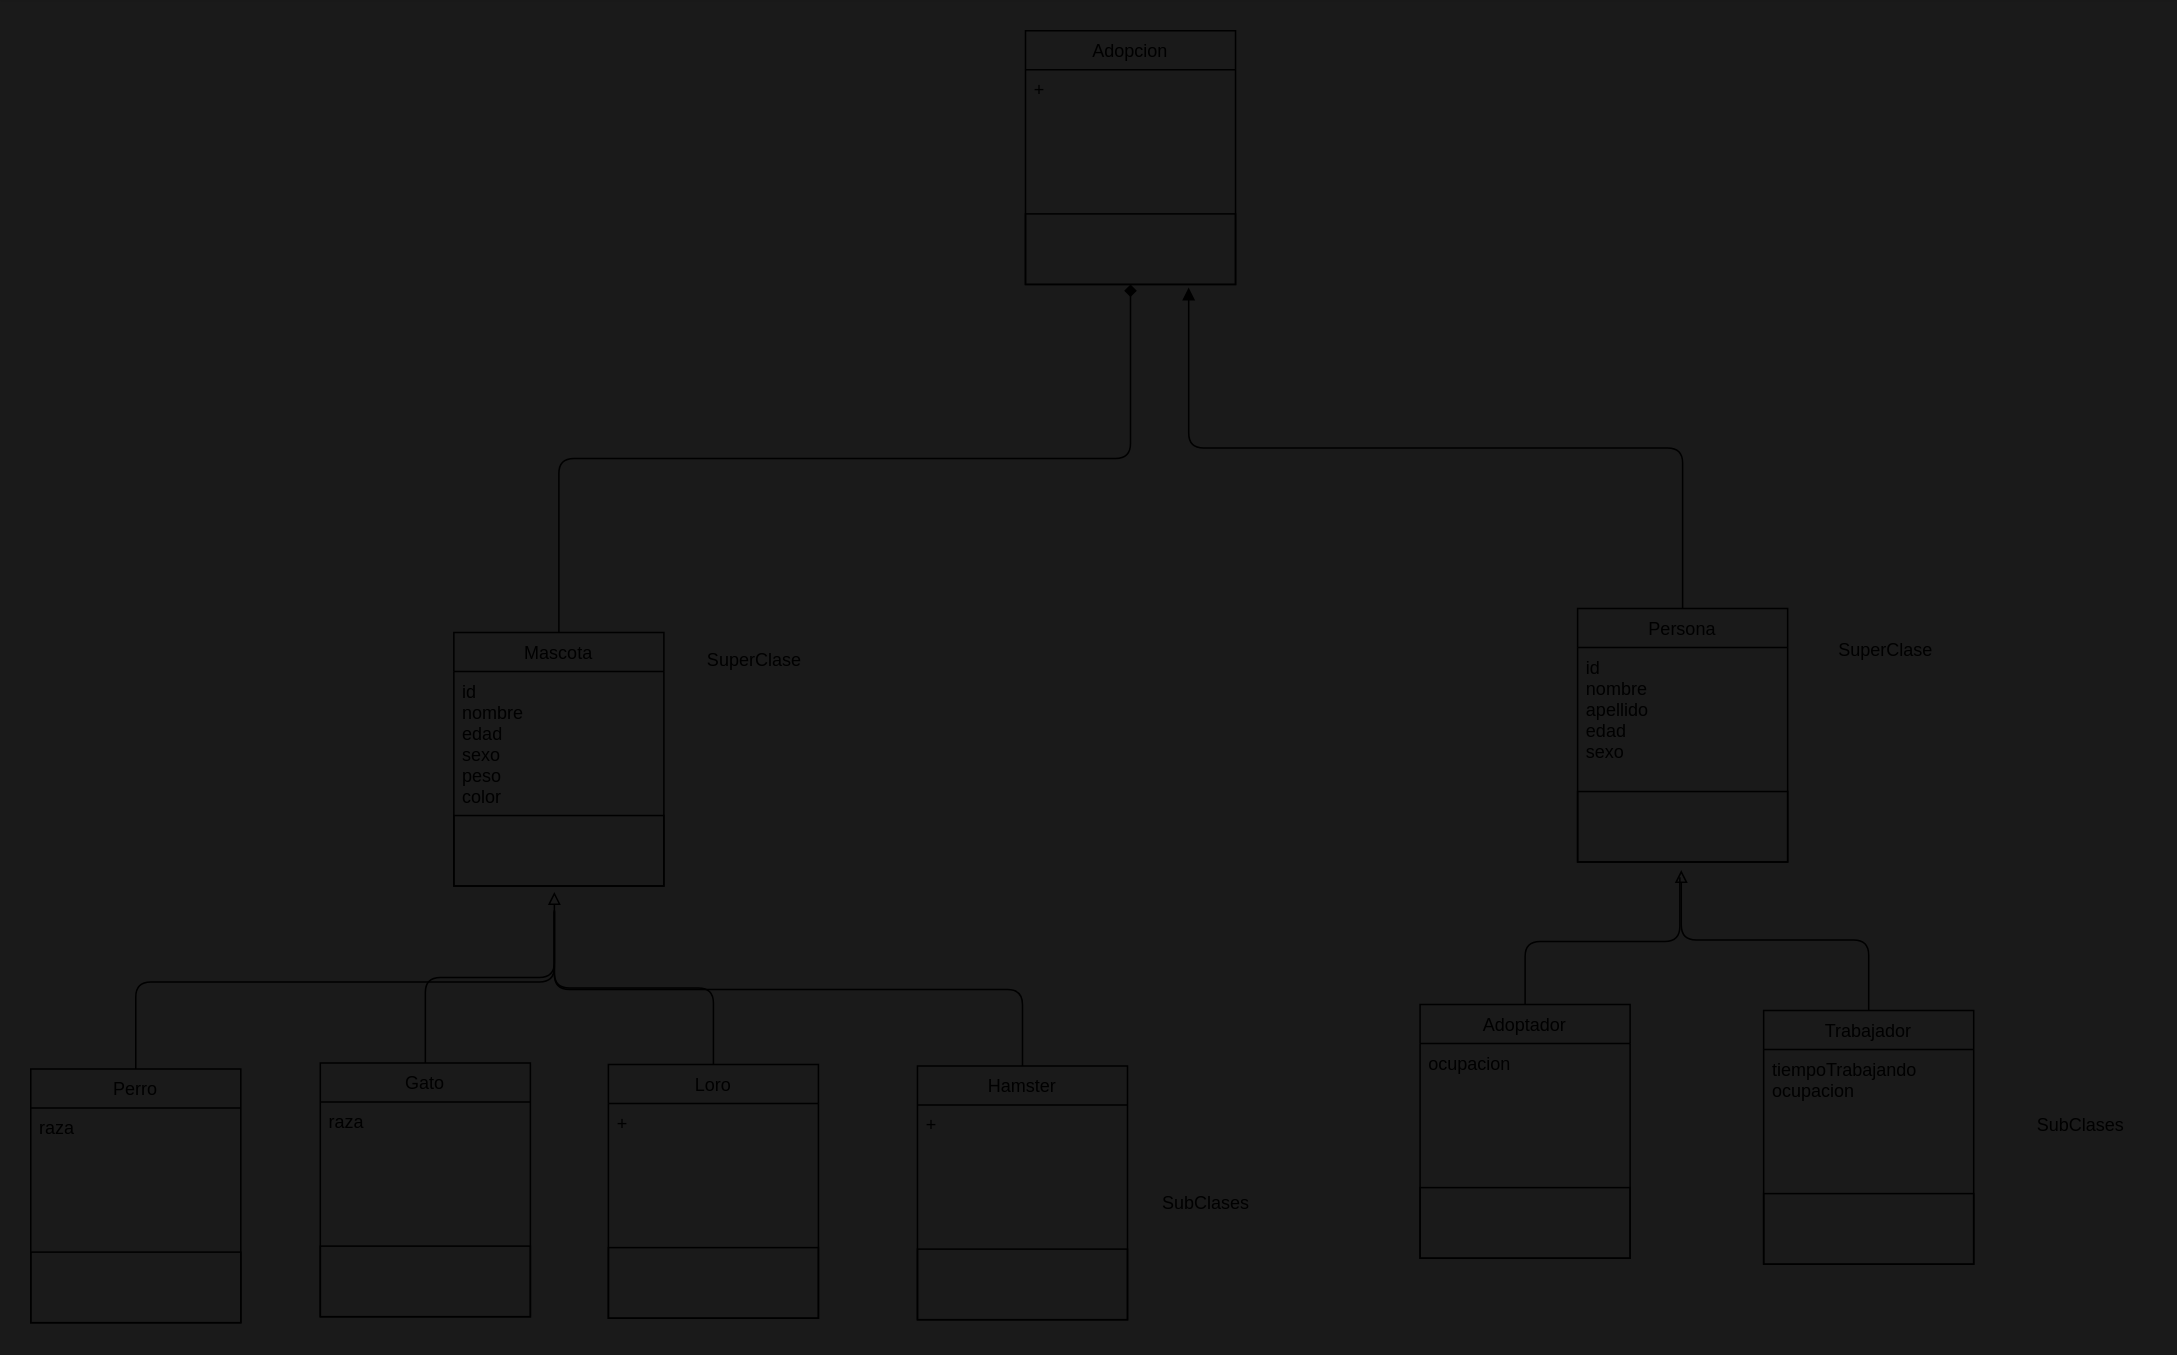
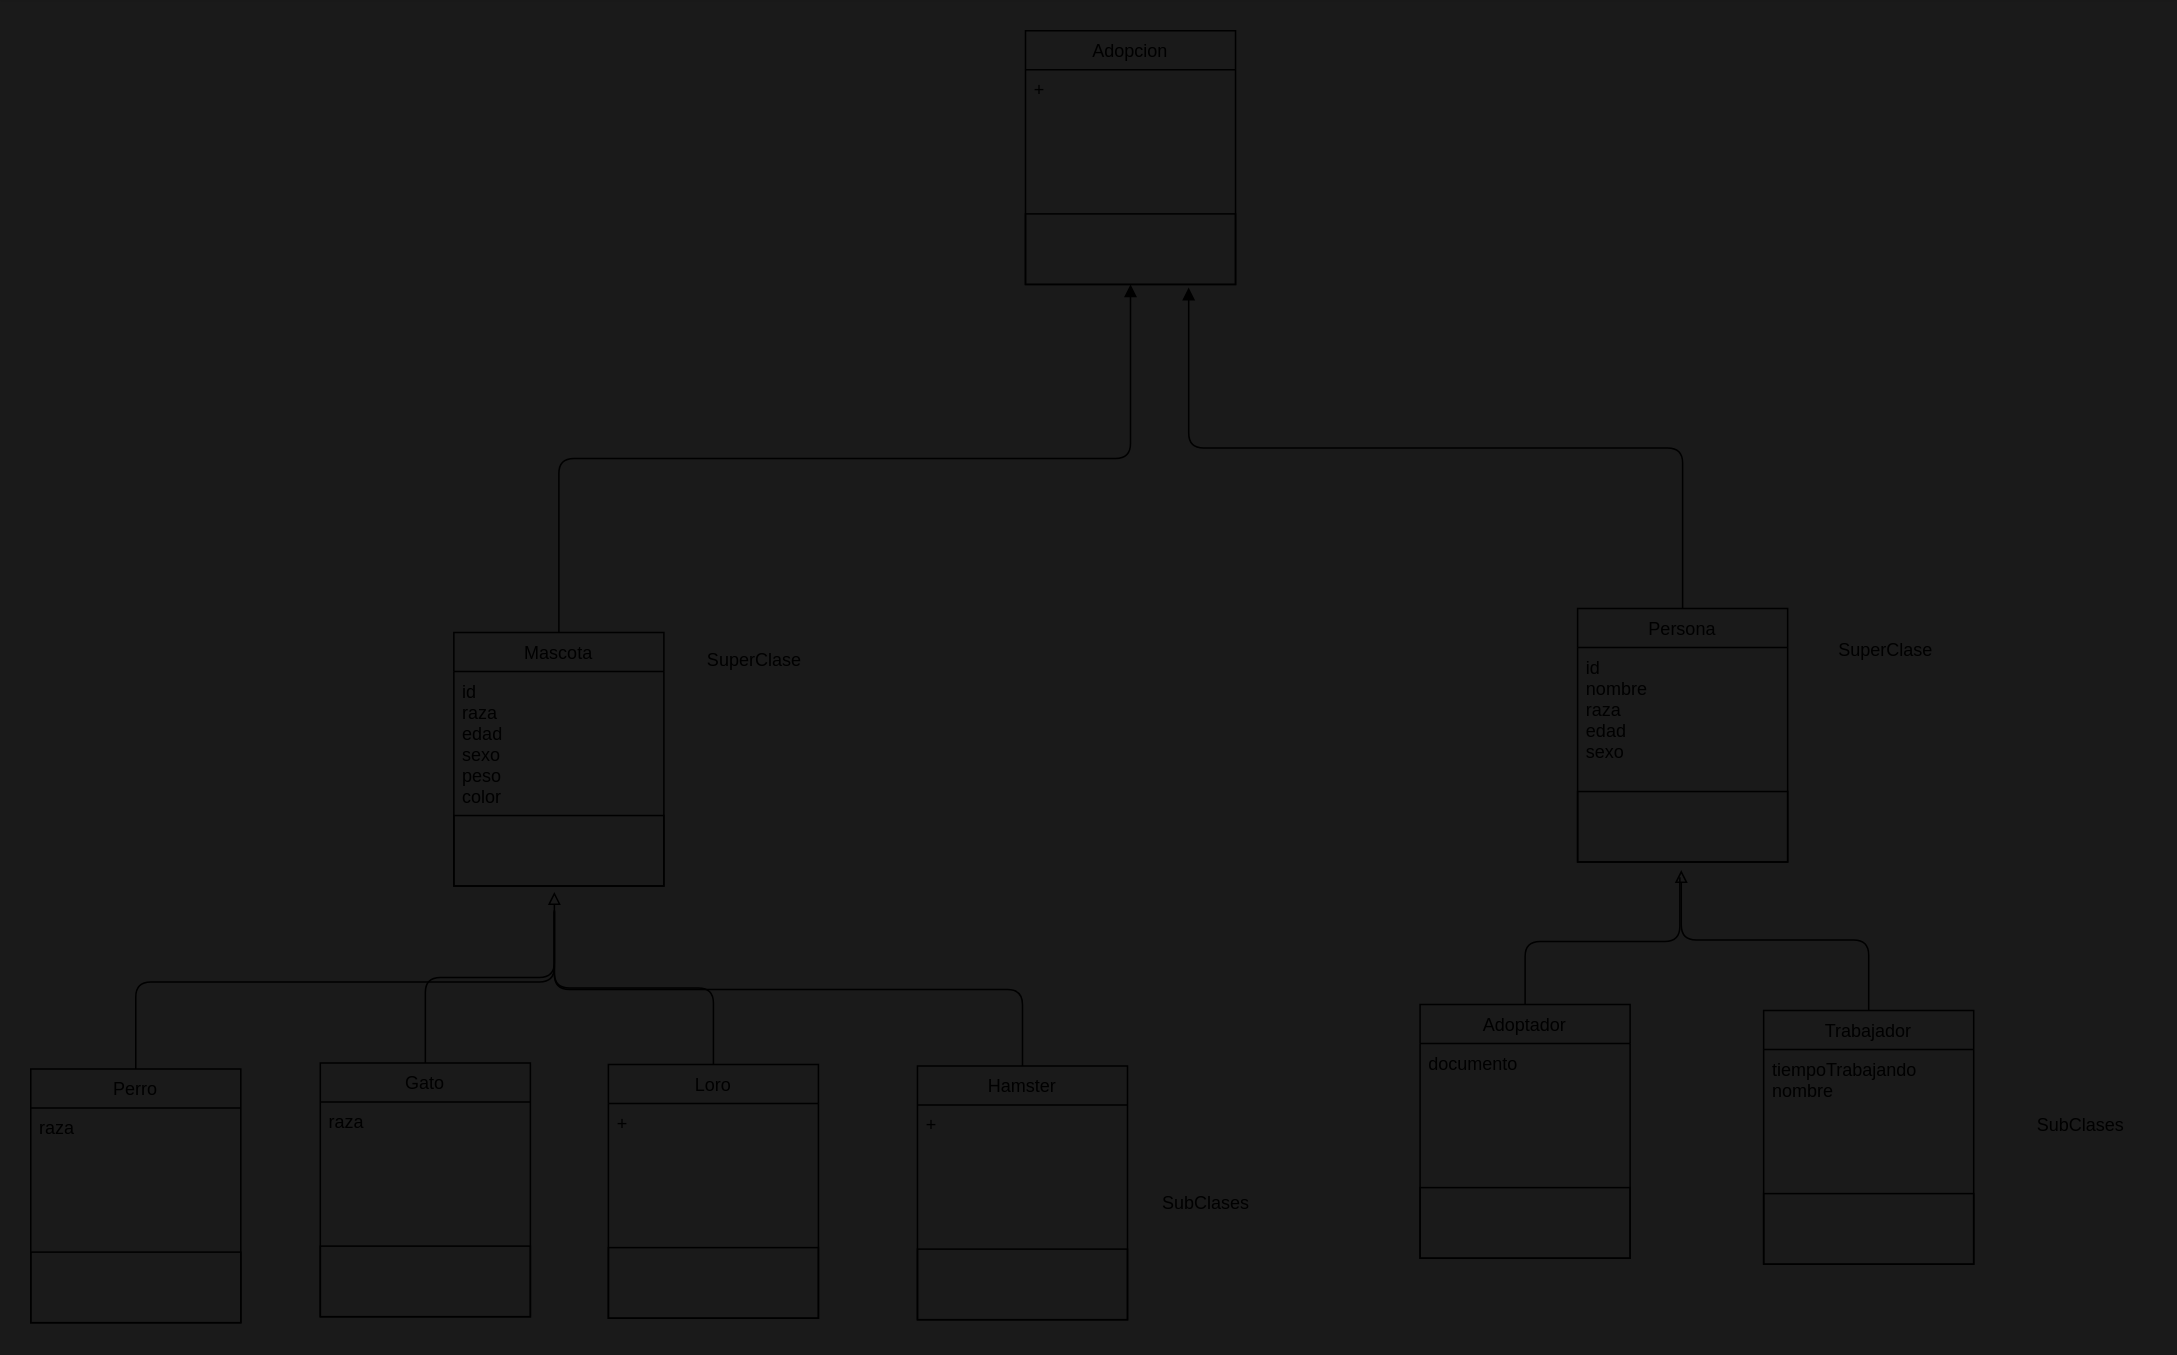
  <mxCell id="0" />
  <mxCell id="1" parent="0" />
- <mxCell id="2" style="edgeStyle=elbowEdgeStyle;elbow=vertical;html=1;entryX=0.5;entryY=1;entryDx=0;entryDy=0;endArrow=diamond;endFill=1;" edge="1" parent="1" source="3" target="34"><mxGeometry relative="1" as="geometry"><Array as="points" /></mxGeometry></mxCell>
+ <mxCell id="2" style="edgeStyle=elbowEdgeStyle;elbow=vertical;html=1;entryX=0.5;entryY=1;entryDx=0;entryDy=0;endArrow=block;endFill=1;" edge="1" parent="1" source="3" target="34"><mxGeometry relative="1" as="geometry"><Array as="points" /></mxGeometry></mxCell>
  <mxCell id="3" value="Mascota" style="swimlane;fontStyle=0;childLayout=stackLayout;horizontal=1;startSize=26;fillColor=none;horizontalStack=0;resizeParent=1;resizeParentMax=0;resizeLast=0;collapsible=1;marginBottom=0;" vertex="1" parent="1"><mxGeometry x="302" y="421" width="140" height="169" as="geometry" /></mxCell>
- <mxCell id="4" value="id&#10;nombre&#10;edad&#10;sexo&#10;peso&#10;color&#10;&#10;&#10;" style="text;strokeColor=none;fillColor=none;align=left;verticalAlign=top;spacingLeft=4;spacingRight=4;overflow=hidden;rotatable=0;points=[[0,0.5],[1,0.5]];portConstraint=eastwest;" vertex="1" parent="3"><mxGeometry y="26" width="140" height="96" as="geometry" /></mxCell>
+ <mxCell id="4" value="id&#10;raza&#10;edad&#10;sexo&#10;peso&#10;color&#10;&#10;&#10;" style="text;strokeColor=none;fillColor=none;align=left;verticalAlign=top;spacingLeft=4;spacingRight=4;overflow=hidden;rotatable=0;points=[[0,0.5],[1,0.5]];portConstraint=eastwest;" vertex="1" parent="3"><mxGeometry y="26" width="140" height="96" as="geometry" /></mxCell>
  <mxCell id="5" value="" style="text;strokeColor=default;fillColor=none;align=left;verticalAlign=top;spacingLeft=4;spacingRight=4;overflow=hidden;rotatable=0;points=[[0,0.5],[1,0.5]];portConstraint=eastwest;" vertex="1" parent="3"><mxGeometry y="122" width="140" height="47" as="geometry" /></mxCell>
  <mxCell id="6" style="edgeStyle=elbowEdgeStyle;html=1;endArrow=block;endFill=0;elbow=vertical;" edge="1" parent="1" source="7"><mxGeometry relative="1" as="geometry"><mxPoint x="369" y="594" as="targetPoint" /></mxGeometry></mxCell>
  <mxCell id="7" value="Gato" style="swimlane;fontStyle=0;childLayout=stackLayout;horizontal=1;startSize=26;fillColor=none;horizontalStack=0;resizeParent=1;resizeParentMax=0;resizeLast=0;collapsible=1;marginBottom=0;" vertex="1" parent="1"><mxGeometry x="213" y="708" width="140" height="169" as="geometry" /></mxCell>
  <mxCell id="8" value="raza" style="text;strokeColor=none;fillColor=none;align=left;verticalAlign=top;spacingLeft=4;spacingRight=4;overflow=hidden;rotatable=0;points=[[0,0.5],[1,0.5]];portConstraint=eastwest;" vertex="1" parent="7"><mxGeometry y="26" width="140" height="96" as="geometry" /></mxCell>
  <mxCell id="9" value="" style="text;strokeColor=default;fillColor=none;align=left;verticalAlign=top;spacingLeft=4;spacingRight=4;overflow=hidden;rotatable=0;points=[[0,0.5],[1,0.5]];portConstraint=eastwest;" vertex="1" parent="7"><mxGeometry y="122" width="140" height="47" as="geometry" /></mxCell>
  <mxCell id="10" style="edgeStyle=elbowEdgeStyle;html=1;exitX=0.5;exitY=0;exitDx=0;exitDy=0;endArrow=none;endFill=0;elbow=vertical;" edge="1" parent="1" source="11"><mxGeometry relative="1" as="geometry"><mxPoint x="369" y="607" as="targetPoint" /><Array as="points"><mxPoint x="232" y="654" /></Array></mxGeometry></mxCell>
  <mxCell id="11" value="Perro" style="swimlane;fontStyle=0;childLayout=stackLayout;horizontal=1;startSize=26;fillColor=none;horizontalStack=0;resizeParent=1;resizeParentMax=0;resizeLast=0;collapsible=1;marginBottom=0;" vertex="1" parent="1"><mxGeometry x="20" y="712" width="140" height="169" as="geometry" /></mxCell>
  <mxCell id="12" value="raza" style="text;strokeColor=none;fillColor=none;align=left;verticalAlign=top;spacingLeft=4;spacingRight=4;overflow=hidden;rotatable=0;points=[[0,0.5],[1,0.5]];portConstraint=eastwest;" vertex="1" parent="11"><mxGeometry y="26" width="140" height="96" as="geometry" /></mxCell>
  <mxCell id="13" value="" style="text;strokeColor=default;fillColor=none;align=left;verticalAlign=top;spacingLeft=4;spacingRight=4;overflow=hidden;rotatable=0;points=[[0,0.5],[1,0.5]];portConstraint=eastwest;" vertex="1" parent="11"><mxGeometry y="122" width="140" height="47" as="geometry" /></mxCell>
  <mxCell id="14" style="edgeStyle=elbowEdgeStyle;elbow=vertical;html=1;endArrow=none;endFill=0;" edge="1" parent="1" source="15"><mxGeometry relative="1" as="geometry"><mxPoint x="369" y="606" as="targetPoint" /></mxGeometry></mxCell>
  <mxCell id="15" value="Loro" style="swimlane;fontStyle=0;childLayout=stackLayout;horizontal=1;startSize=26;fillColor=none;horizontalStack=0;resizeParent=1;resizeParentMax=0;resizeLast=0;collapsible=1;marginBottom=0;" vertex="1" parent="1"><mxGeometry x="405" y="709" width="140" height="169" as="geometry" /></mxCell>
  <mxCell id="16" value="+" style="text;strokeColor=none;fillColor=none;align=left;verticalAlign=top;spacingLeft=4;spacingRight=4;overflow=hidden;rotatable=0;points=[[0,0.5],[1,0.5]];portConstraint=eastwest;" vertex="1" parent="15"><mxGeometry y="26" width="140" height="96" as="geometry" /></mxCell>
  <mxCell id="17" value="" style="text;strokeColor=default;fillColor=none;align=left;verticalAlign=top;spacingLeft=4;spacingRight=4;overflow=hidden;rotatable=0;points=[[0,0.5],[1,0.5]];portConstraint=eastwest;" vertex="1" parent="15"><mxGeometry y="122" width="140" height="47" as="geometry" /></mxCell>
  <mxCell id="18" style="edgeStyle=elbowEdgeStyle;elbow=vertical;html=1;endArrow=none;endFill=0;" edge="1" parent="1" source="19"><mxGeometry relative="1" as="geometry"><mxPoint x="369" y="607" as="targetPoint" /></mxGeometry></mxCell>
  <mxCell id="19" value="Hamster" style="swimlane;fontStyle=0;childLayout=stackLayout;horizontal=1;startSize=26;fillColor=none;horizontalStack=0;resizeParent=1;resizeParentMax=0;resizeLast=0;collapsible=1;marginBottom=0;" vertex="1" parent="1"><mxGeometry x="611" y="710" width="140" height="169" as="geometry" /></mxCell>
  <mxCell id="20" value="+" style="text;strokeColor=none;fillColor=none;align=left;verticalAlign=top;spacingLeft=4;spacingRight=4;overflow=hidden;rotatable=0;points=[[0,0.5],[1,0.5]];portConstraint=eastwest;" vertex="1" parent="19"><mxGeometry y="26" width="140" height="96" as="geometry" /></mxCell>
  <mxCell id="21" value="" style="text;strokeColor=default;fillColor=none;align=left;verticalAlign=top;spacingLeft=4;spacingRight=4;overflow=hidden;rotatable=0;points=[[0,0.5],[1,0.5]];portConstraint=eastwest;" vertex="1" parent="19"><mxGeometry y="122" width="140" height="47" as="geometry" /></mxCell>
  <mxCell id="22" style="edgeStyle=elbowEdgeStyle;elbow=vertical;html=1;entryX=0.777;entryY=1.045;entryDx=0;entryDy=0;entryPerimeter=0;endArrow=block;endFill=1;" edge="1" parent="1" source="23" target="36"><mxGeometry relative="1" as="geometry" /></mxCell>
  <mxCell id="23" value="Persona" style="swimlane;fontStyle=0;childLayout=stackLayout;horizontal=1;startSize=26;fillColor=none;horizontalStack=0;resizeParent=1;resizeParentMax=0;resizeLast=0;collapsible=1;marginBottom=0;" vertex="1" parent="1"><mxGeometry x="1051" y="405" width="140" height="169" as="geometry" /></mxCell>
- <mxCell id="24" value="id&#10;nombre&#10;apellido&#10;edad&#10;sexo&#10;&#10;" style="text;strokeColor=none;fillColor=none;align=left;verticalAlign=top;spacingLeft=4;spacingRight=4;overflow=hidden;rotatable=0;points=[[0,0.5],[1,0.5]];portConstraint=eastwest;" vertex="1" parent="23"><mxGeometry y="26" width="140" height="96" as="geometry" /></mxCell>
+ <mxCell id="24" value="id&#10;nombre&#10;raza&#10;edad&#10;sexo&#10;&#10;" style="text;strokeColor=none;fillColor=none;align=left;verticalAlign=top;spacingLeft=4;spacingRight=4;overflow=hidden;rotatable=0;points=[[0,0.5],[1,0.5]];portConstraint=eastwest;" vertex="1" parent="23"><mxGeometry y="26" width="140" height="96" as="geometry" /></mxCell>
  <mxCell id="25" value="" style="text;strokeColor=default;fillColor=none;align=left;verticalAlign=top;spacingLeft=4;spacingRight=4;overflow=hidden;rotatable=0;points=[[0,0.5],[1,0.5]];portConstraint=eastwest;" vertex="1" parent="23"><mxGeometry y="122" width="140" height="47" as="geometry" /></mxCell>
  <mxCell id="26" style="edgeStyle=elbowEdgeStyle;elbow=vertical;html=1;exitX=0.5;exitY=0;exitDx=0;exitDy=0;endArrow=none;endFill=0;" edge="1" parent="1" source="27"><mxGeometry relative="1" as="geometry"><mxPoint x="1119.143" y="584.143" as="targetPoint" /></mxGeometry></mxCell>
  <mxCell id="27" value="Adoptador" style="swimlane;fontStyle=0;childLayout=stackLayout;horizontal=1;startSize=26;fillColor=none;horizontalStack=0;resizeParent=1;resizeParentMax=0;resizeLast=0;collapsible=1;marginBottom=0;" vertex="1" parent="1"><mxGeometry x="946" y="669" width="140" height="169" as="geometry" /></mxCell>
- <mxCell id="28" value="ocupacion" style="text;strokeColor=none;fillColor=none;align=left;verticalAlign=top;spacingLeft=4;spacingRight=4;overflow=hidden;rotatable=0;points=[[0,0.5],[1,0.5]];portConstraint=eastwest;" vertex="1" parent="27"><mxGeometry y="26" width="140" height="96" as="geometry" /></mxCell>
+ <mxCell id="28" value="documento" style="text;strokeColor=none;fillColor=none;align=left;verticalAlign=top;spacingLeft=4;spacingRight=4;overflow=hidden;rotatable=0;points=[[0,0.5],[1,0.5]];portConstraint=eastwest;" vertex="1" parent="27"><mxGeometry y="26" width="140" height="96" as="geometry" /></mxCell>
  <mxCell id="29" value="" style="text;strokeColor=default;fillColor=none;align=left;verticalAlign=top;spacingLeft=4;spacingRight=4;overflow=hidden;rotatable=0;points=[[0,0.5],[1,0.5]];portConstraint=eastwest;" vertex="1" parent="27"><mxGeometry y="122" width="140" height="47" as="geometry" /></mxCell>
  <mxCell id="30" style="edgeStyle=elbowEdgeStyle;elbow=vertical;html=1;endArrow=block;endFill=0;" edge="1" parent="1" source="31"><mxGeometry relative="1" as="geometry"><mxPoint x="1120.095" y="579.381" as="targetPoint" /></mxGeometry></mxCell>
  <mxCell id="31" value="Trabajador" style="swimlane;fontStyle=0;childLayout=stackLayout;horizontal=1;startSize=26;fillColor=none;horizontalStack=0;resizeParent=1;resizeParentMax=0;resizeLast=0;collapsible=1;marginBottom=0;" vertex="1" parent="1"><mxGeometry x="1175" y="673" width="140" height="169" as="geometry" /></mxCell>
- <mxCell id="32" value="tiempoTrabajando&#10;ocupacion" style="text;strokeColor=none;fillColor=none;align=left;verticalAlign=top;spacingLeft=4;spacingRight=4;overflow=hidden;rotatable=0;points=[[0,0.5],[1,0.5]];portConstraint=eastwest;" vertex="1" parent="31"><mxGeometry y="26" width="140" height="96" as="geometry" /></mxCell>
+ <mxCell id="32" value="tiempoTrabajando&#10;nombre" style="text;strokeColor=none;fillColor=none;align=left;verticalAlign=top;spacingLeft=4;spacingRight=4;overflow=hidden;rotatable=0;points=[[0,0.5],[1,0.5]];portConstraint=eastwest;" vertex="1" parent="31"><mxGeometry y="26" width="140" height="96" as="geometry" /></mxCell>
  <mxCell id="33" value="" style="text;strokeColor=default;fillColor=none;align=left;verticalAlign=top;spacingLeft=4;spacingRight=4;overflow=hidden;rotatable=0;points=[[0,0.5],[1,0.5]];portConstraint=eastwest;" vertex="1" parent="31"><mxGeometry y="122" width="140" height="47" as="geometry" /></mxCell>
  <mxCell id="34" value="Adopcion" style="swimlane;fontStyle=0;childLayout=stackLayout;horizontal=1;startSize=26;fillColor=none;horizontalStack=0;resizeParent=1;resizeParentMax=0;resizeLast=0;collapsible=1;marginBottom=0;" vertex="1" parent="1"><mxGeometry x="683" y="20" width="140" height="169" as="geometry" /></mxCell>
  <mxCell id="35" value="+" style="text;strokeColor=none;fillColor=none;align=left;verticalAlign=top;spacingLeft=4;spacingRight=4;overflow=hidden;rotatable=0;points=[[0,0.5],[1,0.5]];portConstraint=eastwest;" vertex="1" parent="34"><mxGeometry y="26" width="140" height="96" as="geometry" /></mxCell>
  <mxCell id="36" value="" style="text;strokeColor=default;fillColor=none;align=left;verticalAlign=top;spacingLeft=4;spacingRight=4;overflow=hidden;rotatable=0;points=[[0,0.5],[1,0.5]];portConstraint=eastwest;" vertex="1" parent="34"><mxGeometry y="122" width="140" height="47" as="geometry" /></mxCell>
  <mxCell id="37" value="SuperClase" style="text;html=1;strokeColor=none;fillColor=none;align=center;verticalAlign=middle;whiteSpace=wrap;rounded=0;" vertex="1" parent="1"><mxGeometry x="1214" y="418" width="85" height="30" as="geometry" /></mxCell>
  <mxCell id="38" value="SuperClase" style="text;html=1;strokeColor=none;fillColor=none;align=center;verticalAlign=middle;whiteSpace=wrap;rounded=0;" vertex="1" parent="1"><mxGeometry x="460" y="425" width="85" height="30" as="geometry" /></mxCell>
  <mxCell id="39" value="SubClases&lt;span style=&quot;color: rgba(0 , 0 , 0 , 0) ; font-family: monospace ; font-size: 0px&quot;&gt;%3CmxGraphModel%3E%3Croot%3E%3CmxCell%20id%3D%220%22%2F%3E%3CmxCell%20id%3D%221%22%20parent%3D%220%22%2F%3E%3CmxCell%20id%3D%222%22%20value%3D%22SuperClase%22%20style%3D%22text%3Bhtml%3D1%3BstrokeColor%3Dnone%3BfillColor%3Dnone%3Balign%3Dcenter%3BverticalAlign%3Dmiddle%3BwhiteSpace%3Dwrap%3Brounded%3D0%3B%22%20vertex%3D%221%22%20parent%3D%221%22%3E%3CmxGeometry%20x%3D%221256%22%20y%3D%221735%22%20width%3D%2285%22%20height%3D%2230%22%20as%3D%22geometry%22%2F%3E%3C%2FmxCell%3E%3C%2Froot%3E%3C%2FmxGraphModel%3E&lt;/span&gt;" style="text;html=1;strokeColor=none;fillColor=none;align=center;verticalAlign=middle;whiteSpace=wrap;rounded=0;" vertex="1" parent="1"><mxGeometry x="1344" y="735" width="85" height="30" as="geometry" /></mxCell>
  <mxCell id="40" value="SubClases&lt;span style=&quot;color: rgba(0 , 0 , 0 , 0) ; font-family: monospace ; font-size: 0px&quot;&gt;%3CmxGraphModel%3E%3Croot%3E%3CmxCell%20id%3D%220%22%2F%3E%3CmxCell%20id%3D%221%22%20parent%3D%220%22%2F%3E%3CmxCell%20id%3D%222%22%20value%3D%22SuperClase%22%20style%3D%22text%3Bhtml%3D1%3BstrokeColor%3Dnone%3BfillColor%3Dnone%3Balign%3Dcenter%3BverticalAlign%3Dmiddle%3BwhiteSpace%3Dwrap%3Brounded%3D0%3B%22%20vertex%3D%221%22%20parent%3D%221%22%3E%3CmxGeometry%20x%3D%221256%22%20y%3D%221735%22%20width%3D%2285%22%20height%3D%2230%22%20as%3D%22geometry%22%2F%3E%3C%2FmxCell%3E%3C%2Froot%3E%3C%2FmxGraphModel%3E&lt;/span&gt;" style="text;html=1;strokeColor=none;fillColor=none;align=center;verticalAlign=middle;whiteSpace=wrap;rounded=0;" vertex="1" parent="1"><mxGeometry x="761" y="787" width="85" height="30" as="geometry" /></mxCell>
